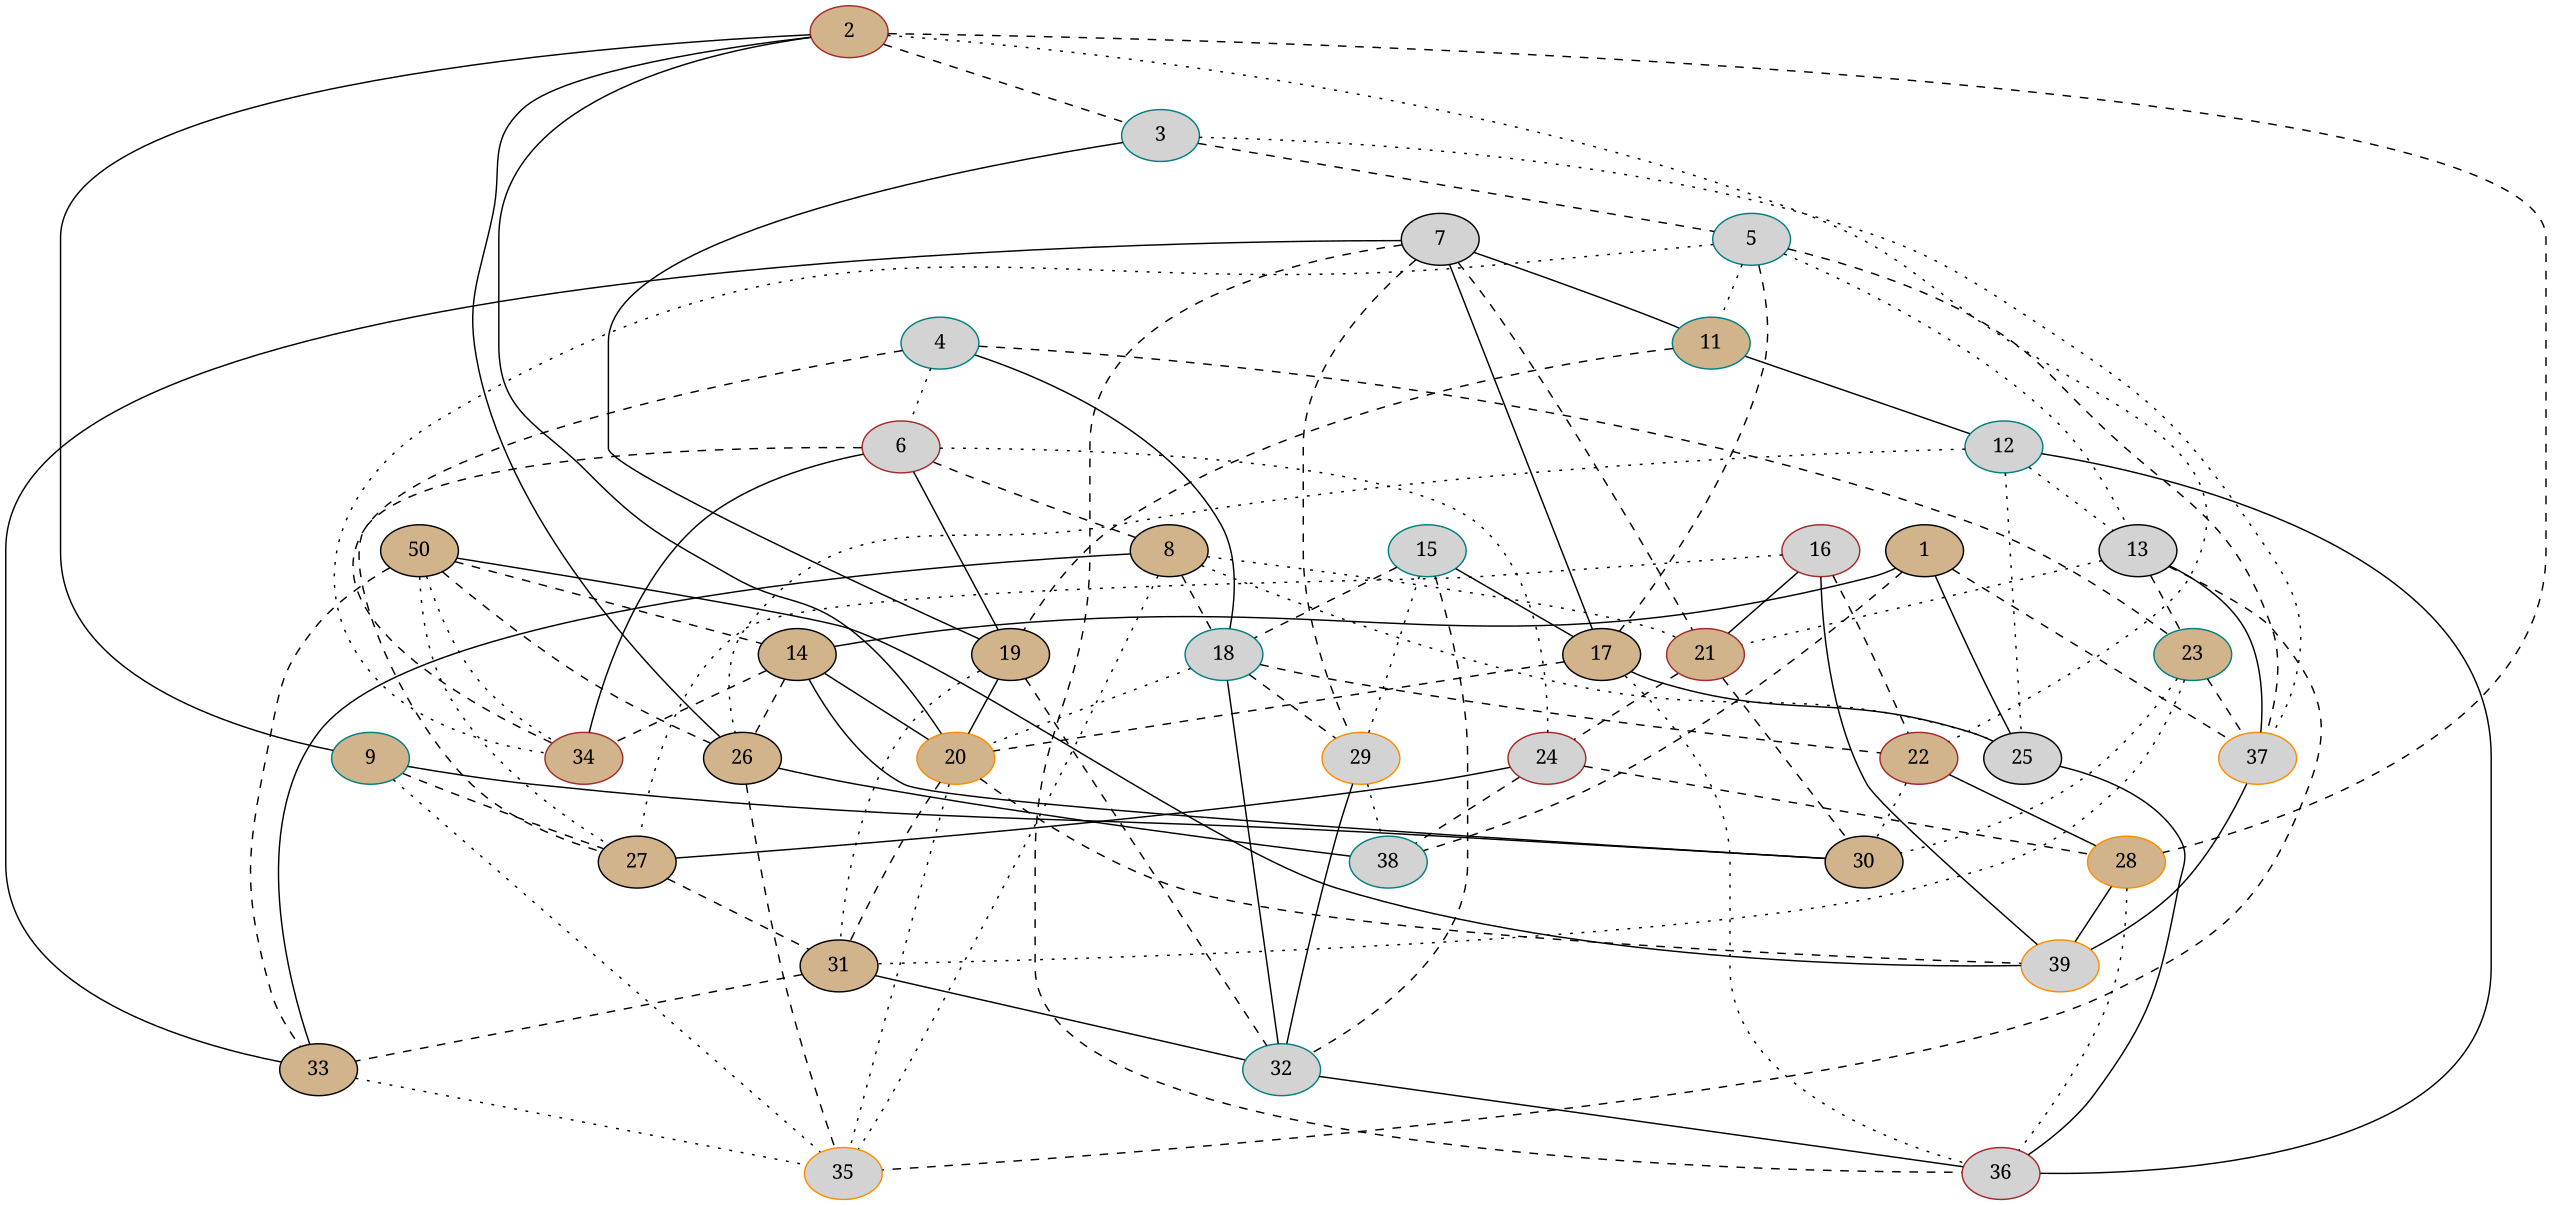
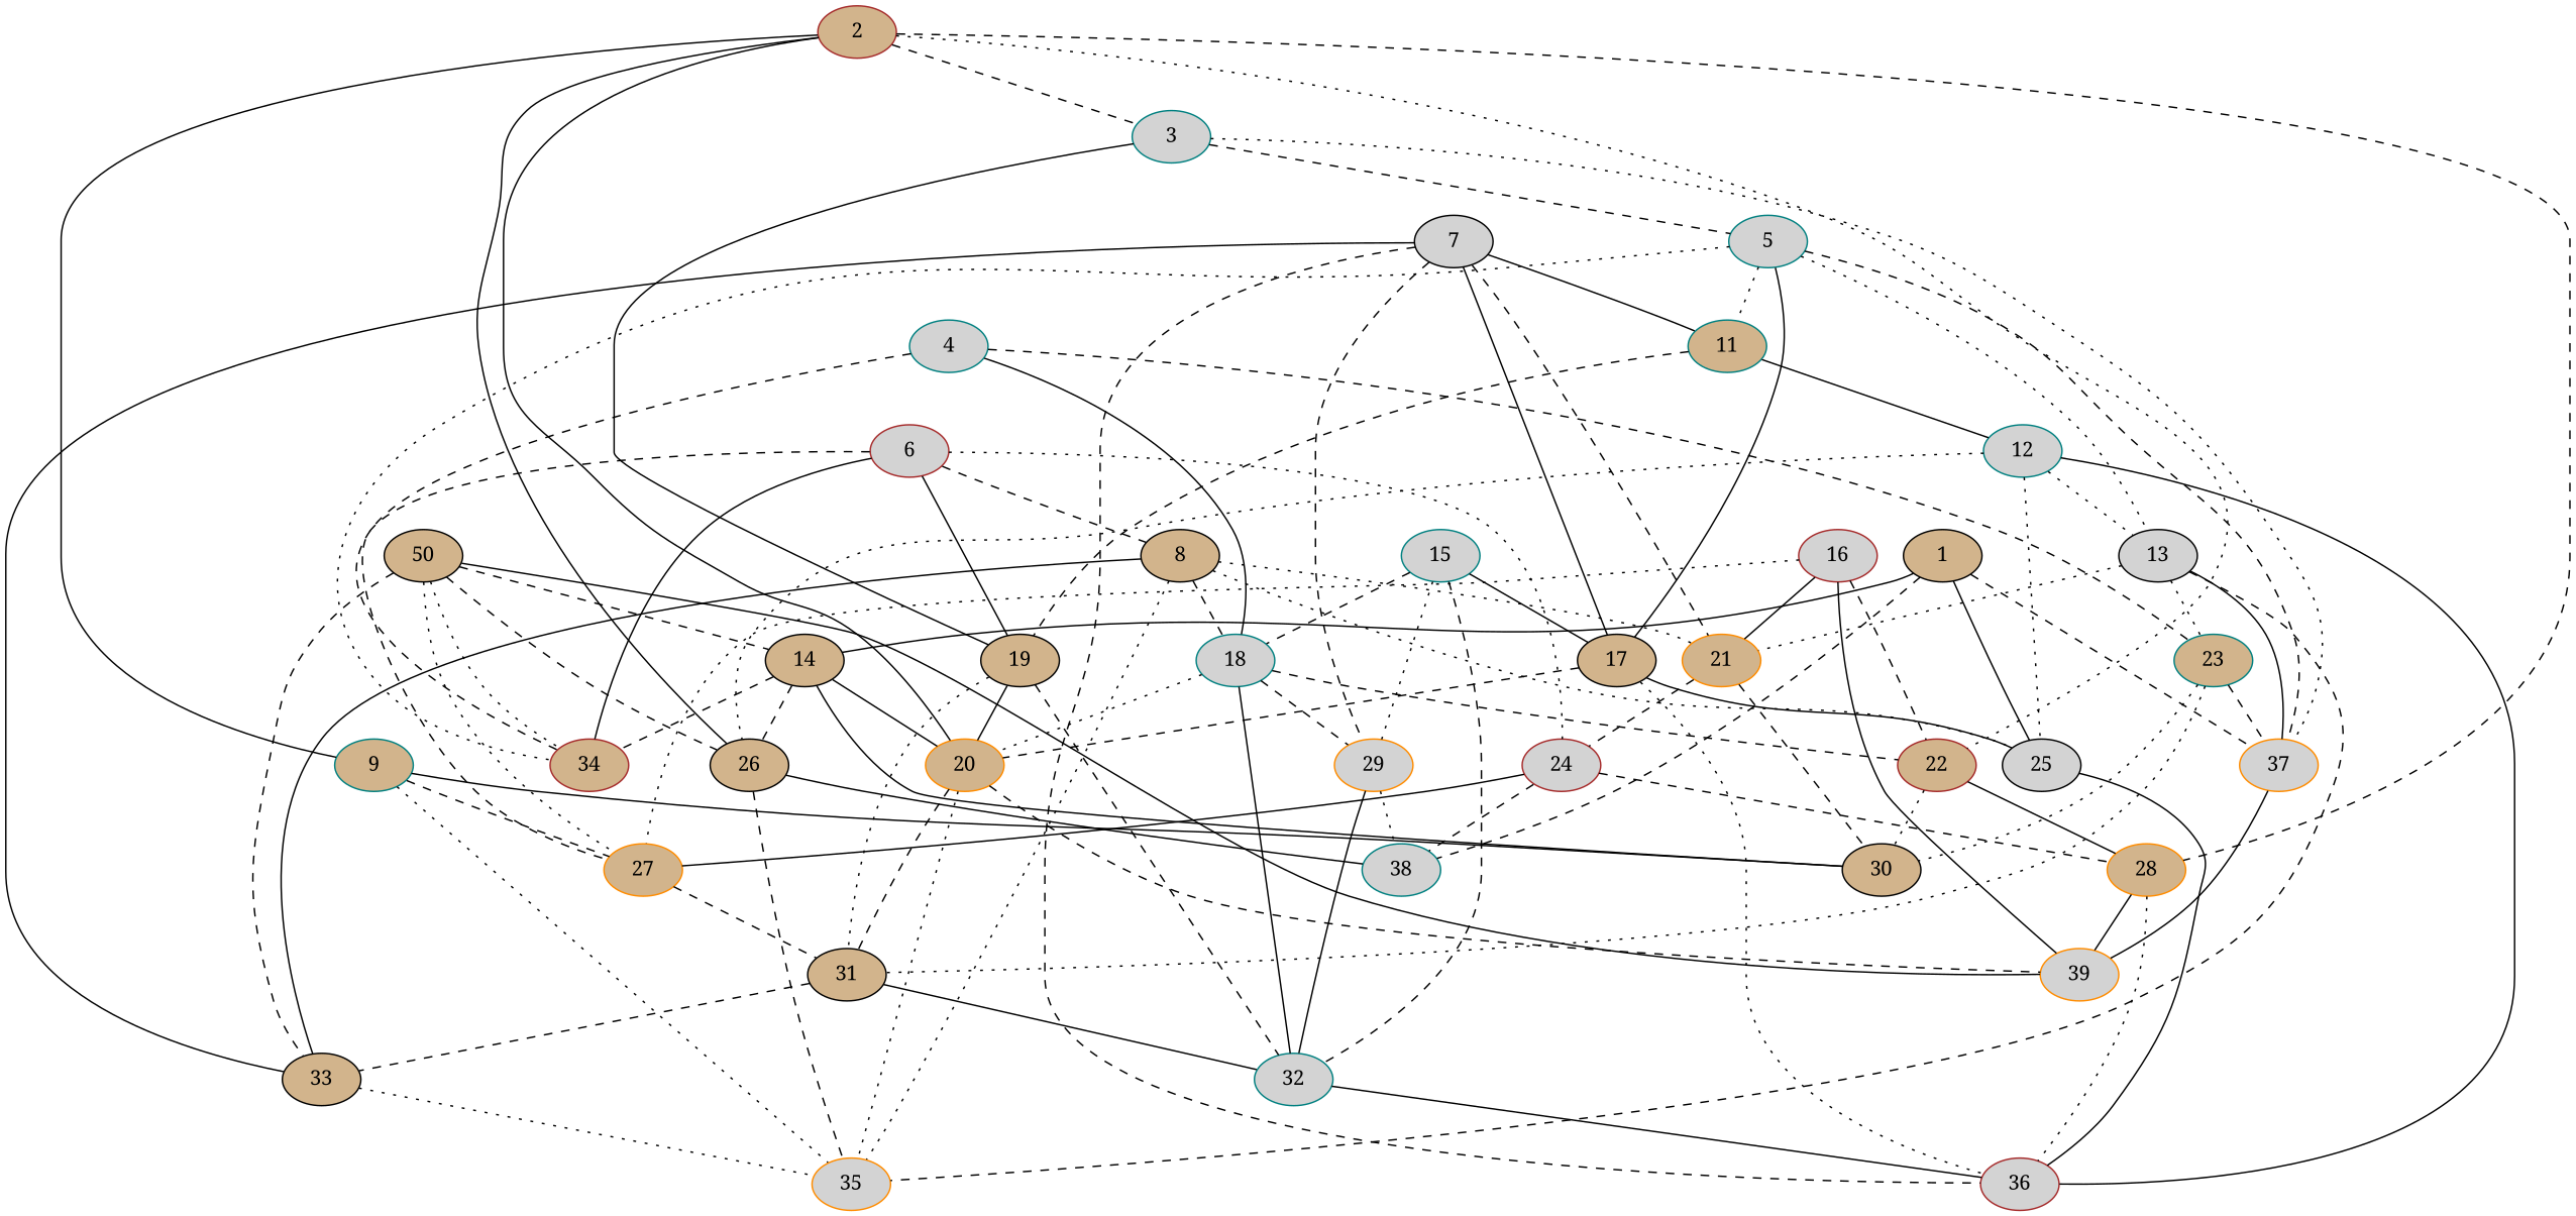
  graph {
    fontname="Noto Serif"
    node [color=black fillcolor=tan fontname="Noto Serif" style=filled]
    edge [fontname="Noto Serif" style=dashed weight=1.0]
    1
    14
    25 [fillcolor=lightgrey]
    37 [color=darkorange fillcolor=lightgrey]
    38 [color=teal fillcolor=lightgrey]
    20 [color=darkorange]
    26
    34 [color=brown]
    30
    36 [color=brown fillcolor=lightgrey]
    39 [color=darkorange fillcolor=lightgrey]
    2 [color=brown]
    3 [color=teal fillcolor=lightgrey]
    9 [color=teal]
    22 [color=brown]
    28 [color=darkorange]
    5 [color=teal fillcolor=lightgrey]
    19
-   27
+   27 [color=darkorange]
    35 [color=darkorange fillcolor=lightgrey]
    31
    11 [color=teal]
    13 [fillcolor=lightgrey]
    17
    32 [color=teal fillcolor=lightgrey]
    4 [color=teal fillcolor=lightgrey]
    6 [color=brown fillcolor=lightgrey]
    18 [color=teal fillcolor=lightgrey]
    23 [color=teal]
    8
    24 [color=brown fillcolor=lightgrey]
    29 [color=darkorange fillcolor=lightgrey]
    12 [color=teal fillcolor=lightgrey]
-   21 [color=brown]
+   21 [color=darkorange]
    33
    7 [fillcolor=lightgrey]
    n37 [label=50]
    15 [color=teal fillcolor=lightgrey]
    16 [color=brown fillcolor=lightgrey]
    1 -- 14 [style=solid]
    1 -- 25 [style=solid]
    1 -- 37
    1 -- 38
    14 -- 20 [style=solid]
    14 -- 26
    14 -- 34
    14 -- 30 [style=solid]
    25 -- 36 [style=solid]
    37 -- 39 [style=solid]
    20 -- 39
    20 -- 35 [style=dotted]
    20 -- 31
    26 -- 38 [style=solid]
    26 -- 35
    2 -- 20 [style=solid]
    2 -- 26 [style=solid]
    2 -- 3
    2 -- 9 [style=solid]
    2 -- 22 [style=dotted]
    2 -- 28
    3 -- 37 [style=dotted]
    3 -- 5
    3 -- 19 [style=solid]
    9 -- 30 [style=solid]
    9 -- 27
    9 -- 35 [style=dotted]
    22 -- 30 [style=dotted weight=2.0]
    22 -- 28 [style=solid]
    28 -- 36 [style=dotted]
    28 -- 39 [style=solid weight=2.0]
    5 -- 37
    5 -- 34 [style=dotted]
    5 -- 11 [style=dotted]
    5 -- 13 [style=dotted]
-   5 -- 17
+   5 -- 17 [style=solid]
    19 -- 20 [style=solid]
    19 -- 31 [style=dotted]
    19 -- 32
    27 -- 31
    31 -- 32 [style=solid]
    31 -- 33 [weight=2.0]
    11 -- 19
    11 -- 12 [style=solid]
    13 -- 37 [style=solid]
    13 -- 35
-   13 -- 23
+   13 -- 23 [style=dotted]
    13 -- 21 [style=dotted]
    17 -- 25 [style=solid]
    17 -- 20
    17 -- 36 [style=dotted]
    32 -- 36 [style=solid]
    4 -- 34
-   4 -- 6 [style=dotted]
    4 -- 18 [style=solid]
    4 -- 23
    6 -- 34 [style=solid]
    6 -- 19 [style=solid]
    6 -- 27
    6 -- 8
    6 -- 24 [style=dotted]
    18 -- 20 [style=dotted]
    18 -- 22
    18 -- 32 [style=solid]
    18 -- 29
    23 -- 37
    23 -- 30 [style=dotted]
    23 -- 31 [style=dotted weight=2.0]
    8 -- 25 [style=dotted]
    8 -- 35 [style=dotted]
    8 -- 18
    8 -- 21 [style=dotted]
    8 -- 33 [style=solid]
    24 -- 38 [weight=2.0]
    24 -- 28
    24 -- 27 [style=solid]
    29 -- 38 [style=dotted weight=2.0]
    29 -- 32 [style=solid]
    12 -- 25 [style=dotted weight=2.0]
    12 -- 26 [style=dotted]
    12 -- 36 [style=solid]
    12 -- 13 [style=dotted]
    21 -- 30
    21 -- 24
    33 -- 35 [style=dotted]
    7 -- 36
    7 -- 11 [style=solid]
    7 -- 17 [style=solid]
    7 -- 29
    7 -- 21
    7 -- 33 [style=solid]
    n37 -- 14
    n37 -- 26
    n37 -- 34 [style=dotted]
    n37 -- 39 [style=solid]
    n37 -- 27 [style=dotted]
    n37 -- 33
    15 -- 17 [style=solid]
    15 -- 32
    15 -- 18
    15 -- 29 [style=dotted]
    16 -- 39 [style=solid]
    16 -- 22
    16 -- 27 [style=dotted]
    16 -- 21 [style=solid]
  }
